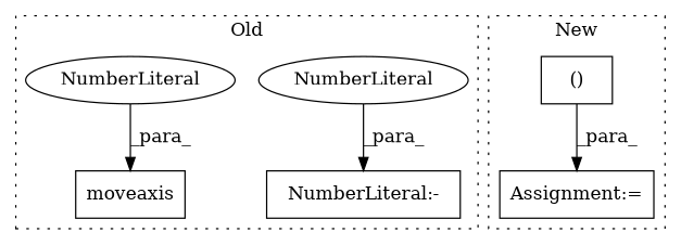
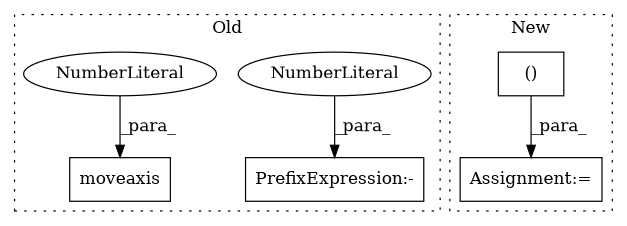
  digraph {
    fontname="DejaVu Serif"
    node [a=34 fontname="DejaVu Serif" l=1 shape=box]
    edge [fontname="DejaVu Serif"]
    n1 [a=32 l="9,1" label=moveaxis s="7011,7029"]
-   n2 [a=38 label="NumberLiteral:-" s=7027]
+   n2 [a=38 label="PrefixExpression:-" s=7027]
    n3 [label=NumberLiteral s=7028 shape=ellipse]
    n4 [label=NumberLiteral s=7025 shape=ellipse]
    n5 [a=106 l=42 label="()" s=6377]
    n6 [a=7 l=8 label="Assignment:=" s=6369]
    subgraph cluster_1 {
      label=Old
      style=dotted
      n1
      n2
      n3
      n4
    }
    subgraph cluster_2 {
      label=New
      style=dotted
      n5
      n6
    }
    n3 -> n2 [label=_para_]
    n4 -> n1 [label=_para_]
    n5 -> n6 [label=_para_]
  }
